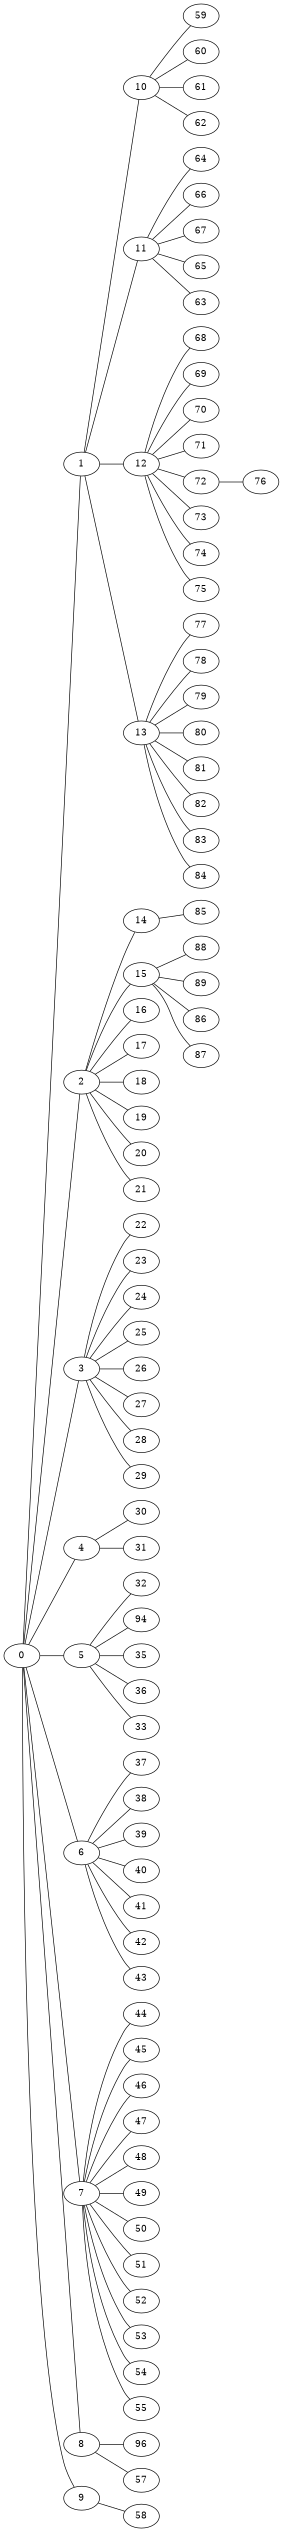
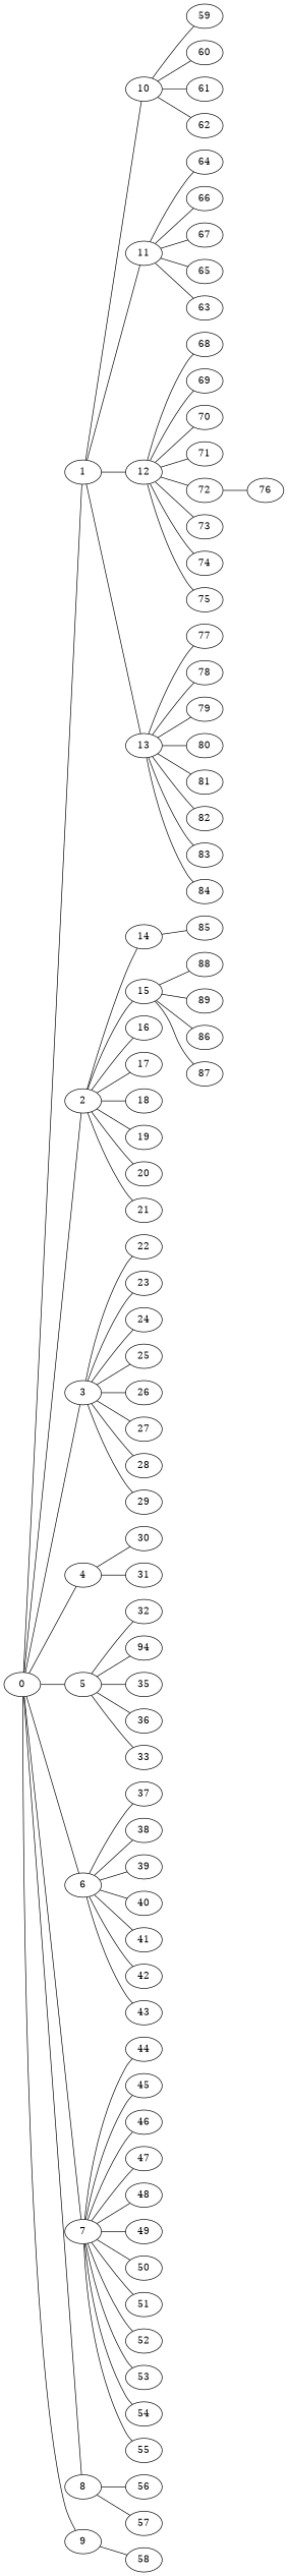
  graph {
    rankdir=LR
    0
    1
    2
    3
    4
    5
    6
    7
    8
    9
    10
    11
    12
    13
    14
    15
    16
    17
    18
    19
    20
    21
    22
    23
    24
    25
    26
    27
    28
    29
    30
    31
    32
    n34 [label=94]
    35
    36
    33
    37
    38
    39
    40
    41
    42
    43
    44
    45
    46
    47
    48
    49
    50
    51
    52
    53
    54
    55
-   56 [label=96]
+   56
    57
    58
    59
    60
    61
    62
    64
    66
    67
    65
    63
    68
    69
    70
    71
    72
    73
    74
    75
    77
    78
    79
    80
    81
    82
    83
    84
    85
    88
    89
    86
    87
    76
    0 -- 1
    0 -- 2
    0 -- 3
    0 -- 4
    0 -- 5
    0 -- 6
    0 -- 7
    0 -- 8
    0 -- 9
    1 -- 10
    1 -- 11
    1 -- 12
    1 -- 13
    2 -- 14
    2 -- 15
    2 -- 16
    2 -- 17
    2 -- 18
    2 -- 19
    2 -- 20
    2 -- 21
    3 -- 22
    3 -- 23
    3 -- 24
    3 -- 25
    3 -- 26
    3 -- 27
    3 -- 28
    3 -- 29
    4 -- 30
    4 -- 31
    5 -- 32
    5 -- n34
    5 -- 35
    5 -- 36
    5 -- 33
    6 -- 37
    6 -- 38
    6 -- 39
    6 -- 40
    6 -- 41
    6 -- 42
    6 -- 43
    7 -- 44
    7 -- 45
    7 -- 46
    7 -- 47
    7 -- 48
    7 -- 49
    7 -- 50
    7 -- 51
    7 -- 52
    7 -- 53
    7 -- 54
    7 -- 55
    8 -- 56
    8 -- 57
    9 -- 58
    10 -- 59
    10 -- 60
    10 -- 61
    10 -- 62
    11 -- 64
    11 -- 66
    11 -- 67
    11 -- 65
    11 -- 63
    12 -- 68
    12 -- 69
    12 -- 70
    12 -- 71
    12 -- 72
    12 -- 73
    12 -- 74
    12 -- 75
    13 -- 77
    13 -- 78
    13 -- 79
    13 -- 80
    13 -- 81
    13 -- 82
    13 -- 83
    13 -- 84
    14 -- 85
    15 -- 88
    15 -- 89
    15 -- 86
    15 -- 87
    72 -- 76
  }
